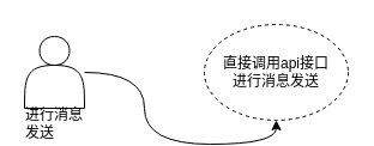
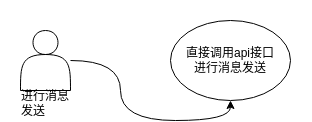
  <mxCell id="0" />
  <mxCell id="1" parent="0" />
  <mxCell id="2" style="edgeStyle=orthogonalEdgeStyle;orthogonalLoop=1;jettySize=auto;html=1;entryX=0.5;entryY=1;entryDx=0;entryDy=0;curved=1;" edge="1" parent="1" source="3" target="4"><mxGeometry relative="1" as="geometry" /></mxCell>
  <mxCell id="3" value="&lt;div style=&quot;text-align: justify;&quot;&gt;&lt;span style=&quot;background-color: initial;&quot;&gt;&lt;br&gt;&lt;/span&gt;&lt;/div&gt;&lt;div style=&quot;text-align: justify;&quot;&gt;&lt;span style=&quot;background-color: initial;&quot;&gt;&lt;br&gt;&lt;/span&gt;&lt;/div&gt;&lt;div style=&quot;text-align: justify;&quot;&gt;&lt;span style=&quot;background-color: initial;&quot;&gt;&lt;br&gt;&lt;/span&gt;&lt;/div&gt;&lt;div style=&quot;text-align: justify;&quot;&gt;&lt;span style=&quot;background-color: initial;&quot;&gt;&lt;br&gt;&lt;/span&gt;&lt;/div&gt;&lt;div style=&quot;text-align: justify;&quot;&gt;&lt;span style=&quot;background-color: initial;&quot;&gt;&lt;br&gt;&lt;/span&gt;&lt;/div&gt;&lt;div style=&quot;text-align: justify;&quot;&gt;&lt;span style=&quot;background-color: initial;&quot;&gt;&lt;br&gt;&lt;/span&gt;&lt;/div&gt;&lt;div style=&quot;text-align: justify;&quot;&gt;进行消息发送&lt;/div&gt;" style="shape=actor;whiteSpace=wrap;html=1;align=center;" vertex="1" parent="1"><mxGeometry x="20" y="30" width="50" height="60" as="geometry" /></mxCell>
- <mxCell id="4" value="直接调用api接口&lt;br&gt;进行消息发送" style="ellipse;whiteSpace=wrap;html=1;dashed=1;" vertex="1" parent="1"><mxGeometry x="170" y="20" width="120" height="80" as="geometry" /></mxCell>
+ <mxCell id="4" value="直接调用api接口&lt;br&gt;进行消息发送" style="ellipse;whiteSpace=wrap;html=1;" vertex="1" parent="1"><mxGeometry x="170" y="20" width="120" height="80" as="geometry" /></mxCell>
